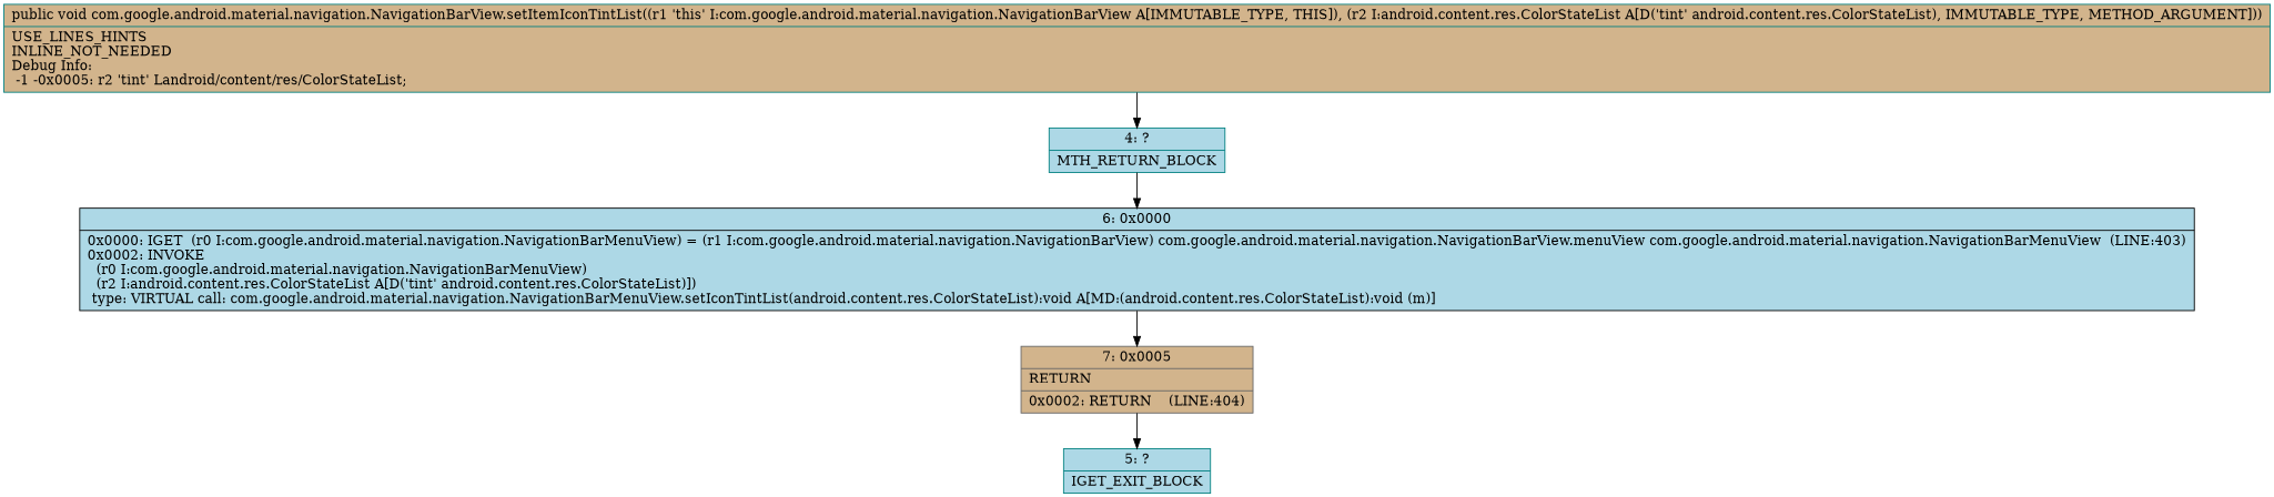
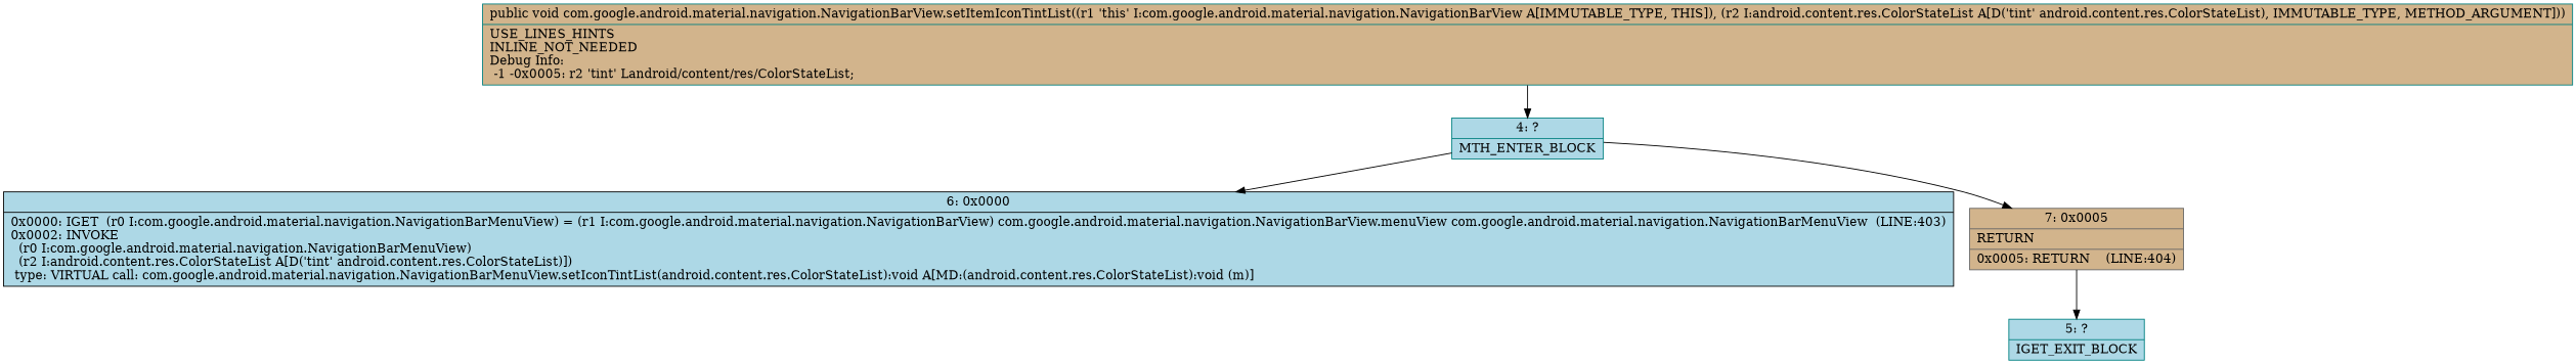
  digraph {
    node [color=teal fillcolor=lightblue shape=record style=filled]
-   n1 [label="{4\:\ ?|MTH_RETURN_BLOCK\l}"]
+   n1 [label="{4\:\ ?|MTH_ENTER_BLOCK\l}"]
    n2 [color=black label="{6\:\ 0x0000|0x0000: IGET  (r0 I:com.google.android.material.navigation.NavigationBarMenuView) = (r1 I:com.google.android.material.navigation.NavigationBarView) com.google.android.material.navigation.NavigationBarView.menuView com.google.android.material.navigation.NavigationBarMenuView  (LINE:403)\l0x0002: INVOKE  \l  (r0 I:com.google.android.material.navigation.NavigationBarMenuView)\l  (r2 I:android.content.res.ColorStateList A[D('tint' android.content.res.ColorStateList)])\l type: VIRTUAL call: com.google.android.material.navigation.NavigationBarMenuView.setIconTintList(android.content.res.ColorStateList):void A[MD:(android.content.res.ColorStateList):void (m)]\l}"]
-   n3 [color=gray40 fillcolor=tan label="{7\:\ 0x0005|RETURN\l|0x0002: RETURN    (LINE:404)\l}"]
+   n3 [color=gray40 fillcolor=tan label="{7\:\ 0x0005|RETURN\l|0x0005: RETURN    (LINE:404)\l}"]
    n4 [label="{5\:\ ?|IGET_EXIT_BLOCK\l}"]
    n5 [fillcolor=tan label="{public void com.google.android.material.navigation.NavigationBarView.setItemIconTintList((r1 'this' I:com.google.android.material.navigation.NavigationBarView A[IMMUTABLE_TYPE, THIS]), (r2 I:android.content.res.ColorStateList A[D('tint' android.content.res.ColorStateList), IMMUTABLE_TYPE, METHOD_ARGUMENT]))  | USE_LINES_HINTS\lINLINE_NOT_NEEDED\lDebug Info:\l  \-1 \-0x0005: r2 'tint' Landroid\/content\/res\/ColorStateList;\l}"]
    n1 -> n2
-   n2 -> n3
+   n1 -> n3
    n3 -> n4
    n5 -> n1
  }
